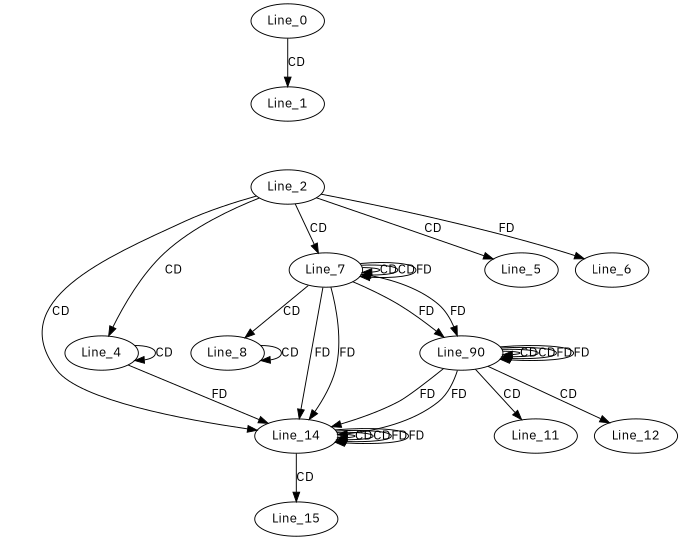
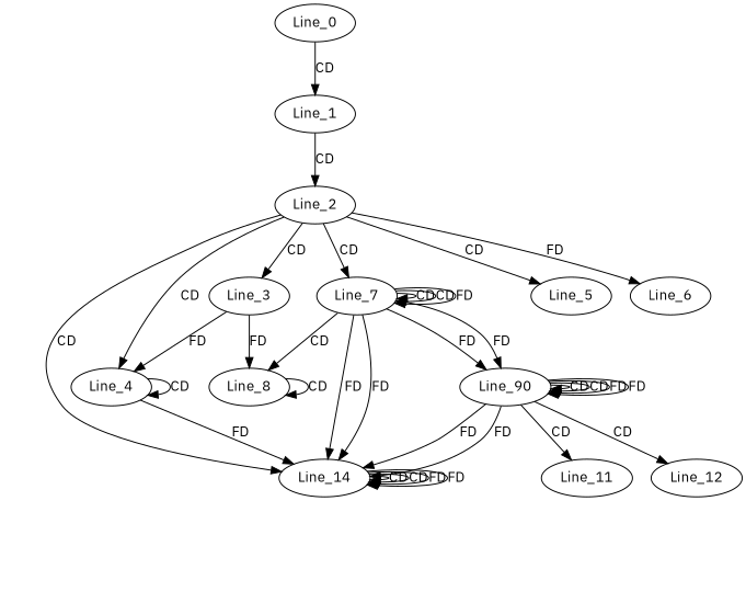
  digraph {
    fontname="IBM Plex Sans"
    node [fontname="IBM Plex Sans"]
    edge [fontname="IBM Plex Sans"]
    Line_0
    Line_1
    Line_2
+   Line_3
    Line_4
    Line_5
    Line_6
    Line_7
    Line_14
    Line_8
    n11 [label=Line_90]
-   Line_15
    Line_11
    Line_12
    Line_0 -> Line_1 [label=CD]
+   Line_1 -> Line_2 [label=CD]
+   Line_2 -> Line_3 [label=CD]
    Line_2 -> Line_4 [label=CD]
    Line_2 -> Line_5 [label=CD]
    Line_2 -> Line_6 [label=FD]
    Line_2 -> Line_7 [label=CD]
    Line_2 -> Line_14 [label=CD]
+   Line_3 -> Line_4 [label=FD]
+   Line_3 -> Line_8 [label=FD]
    Line_4 -> Line_4 [label=CD]
    Line_4 -> Line_14 [label=FD]
    Line_7 -> Line_7 [label=CD]
    Line_7 -> Line_7 [label=CD]
    Line_7 -> Line_7 [label=FD]
    Line_7 -> Line_14 [label=FD]
    Line_7 -> Line_14 [label=FD]
    Line_7 -> Line_8 [label=CD]
    Line_7 -> n11 [label=FD]
    Line_7 -> n11 [label=FD]
    Line_14 -> Line_14 [label=CD]
    Line_14 -> Line_14 [label=CD]
    Line_14 -> Line_14 [label=FD]
    Line_14 -> Line_14 [label=FD]
-   Line_14 -> Line_15 [label=CD]
    Line_8 -> Line_8 [label=CD]
    n11 -> Line_14 [label=FD]
    n11 -> Line_14 [label=FD]
    n11 -> n11 [label=CD]
    n11 -> n11 [label=CD]
    n11 -> n11 [label=FD]
    n11 -> n11 [label=FD]
    n11 -> Line_11 [label=CD]
    n11 -> Line_12 [label=CD]
  }
